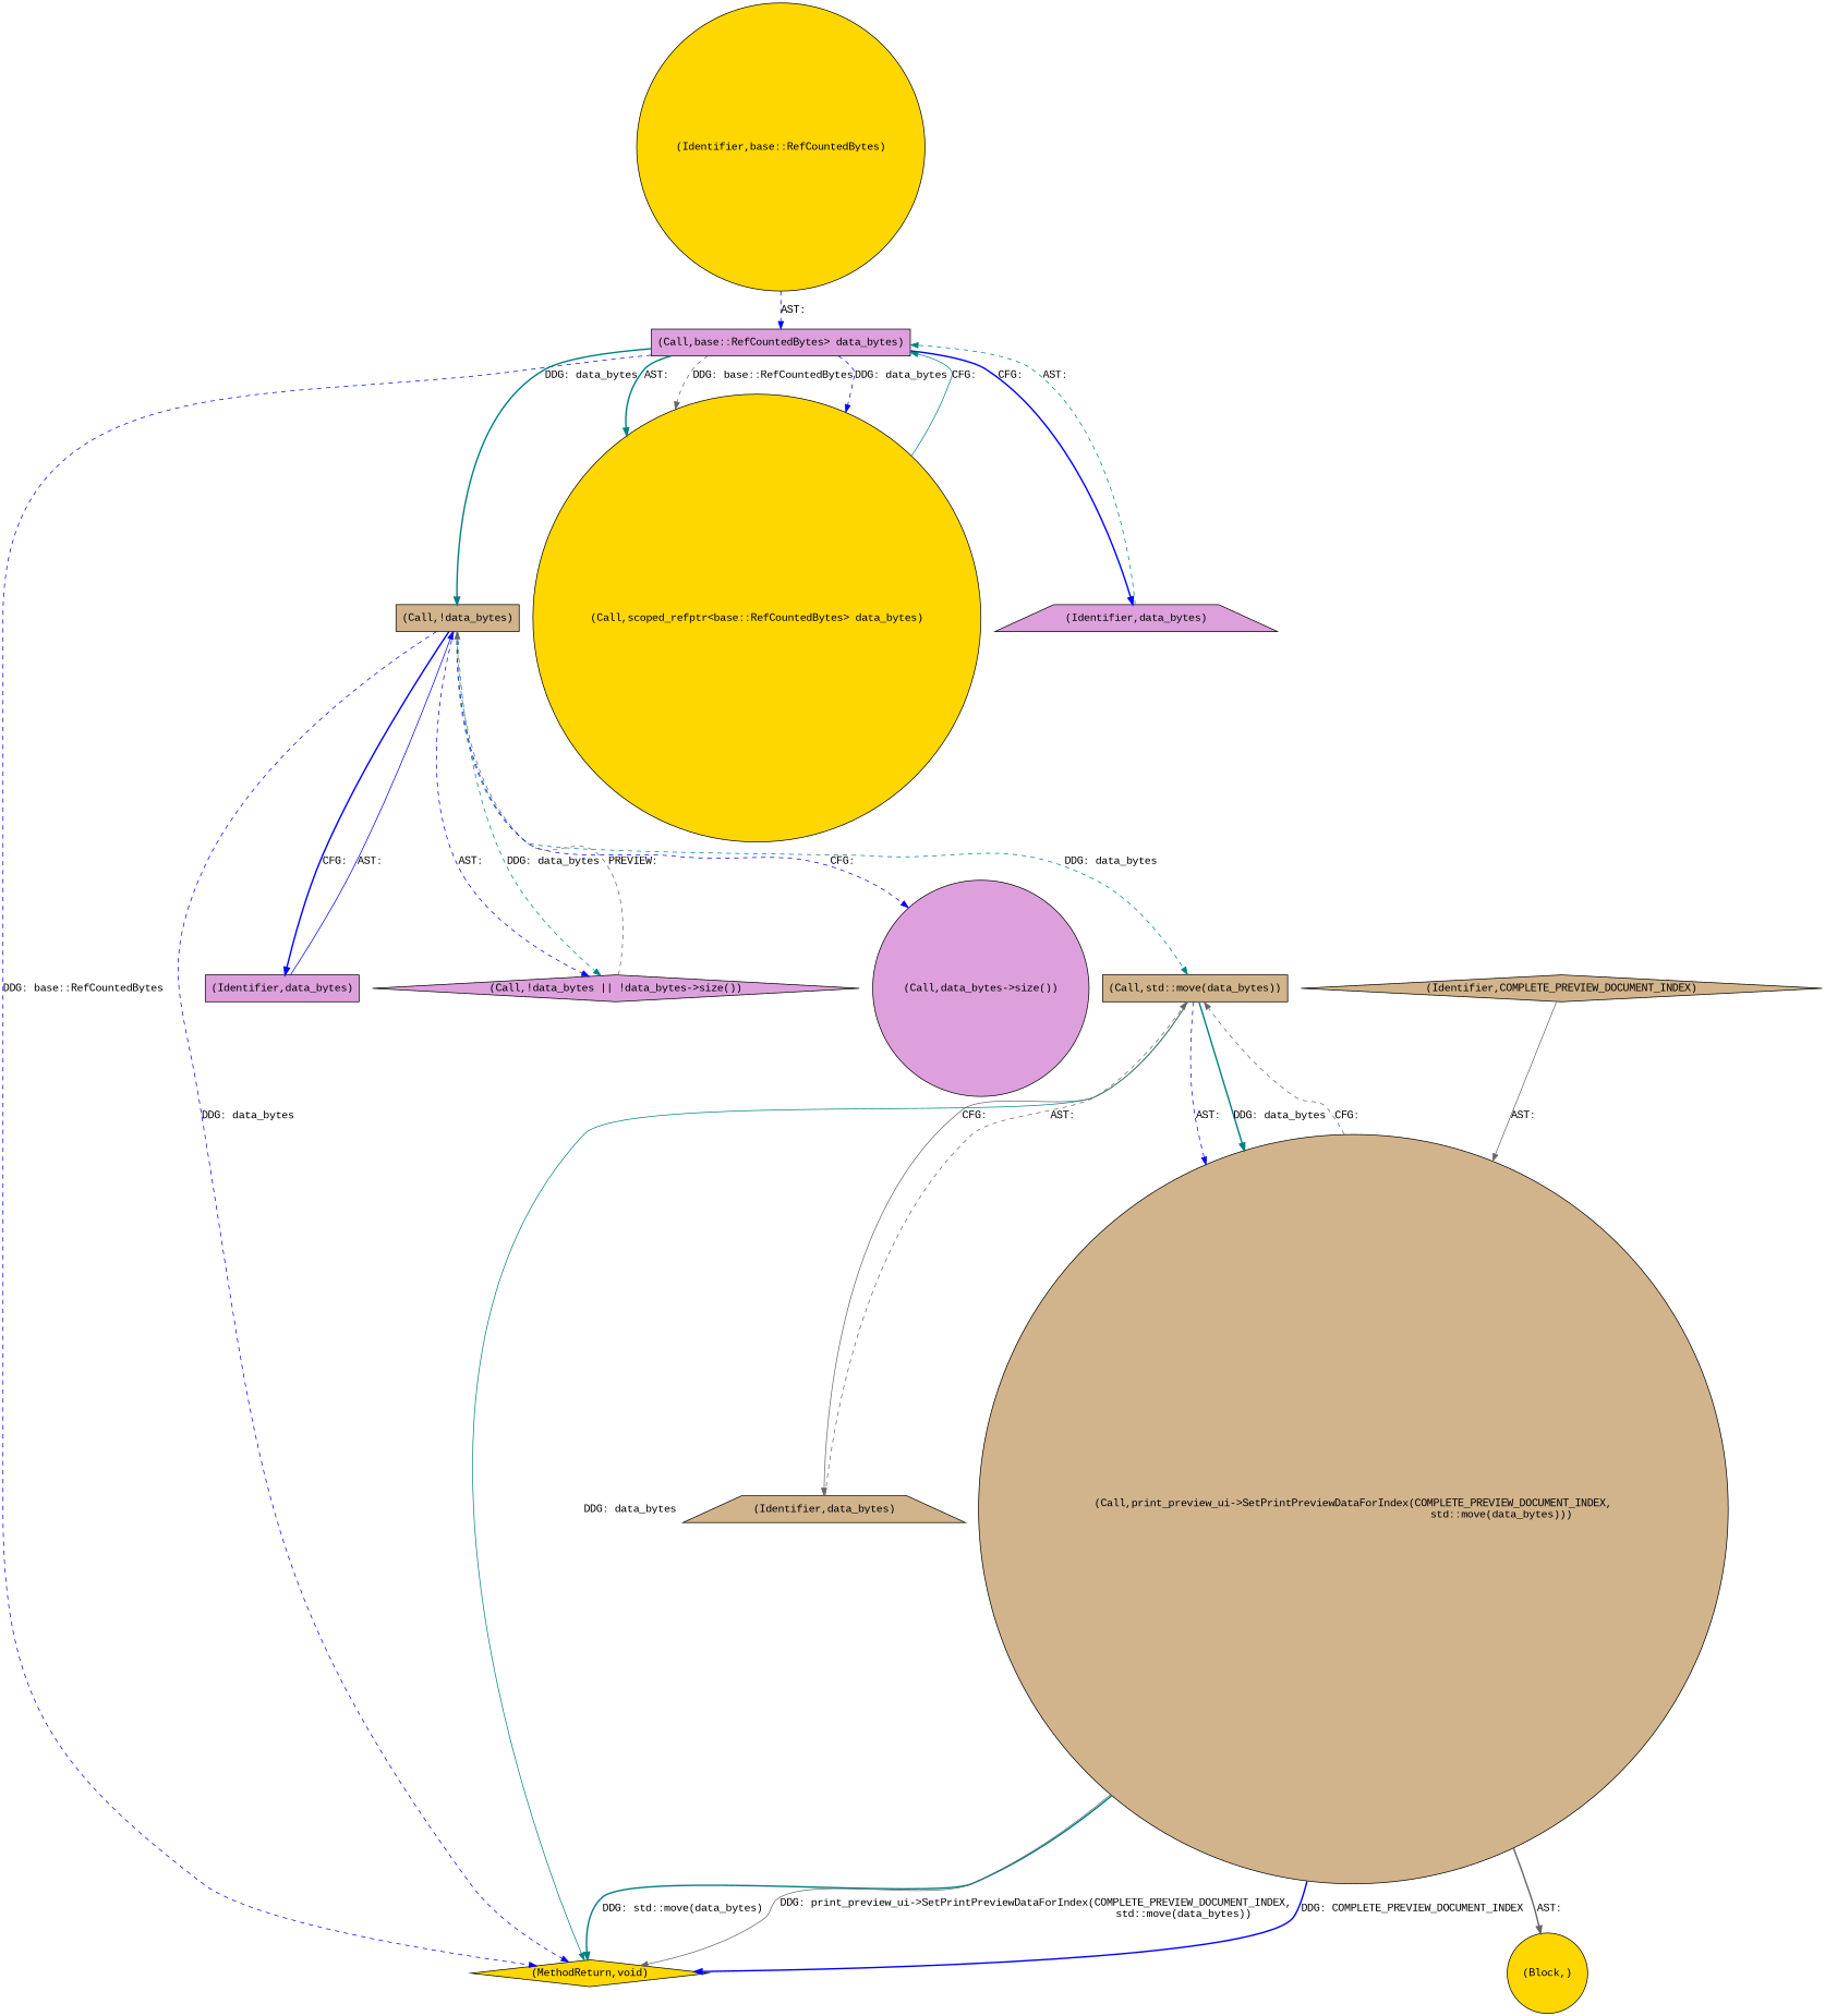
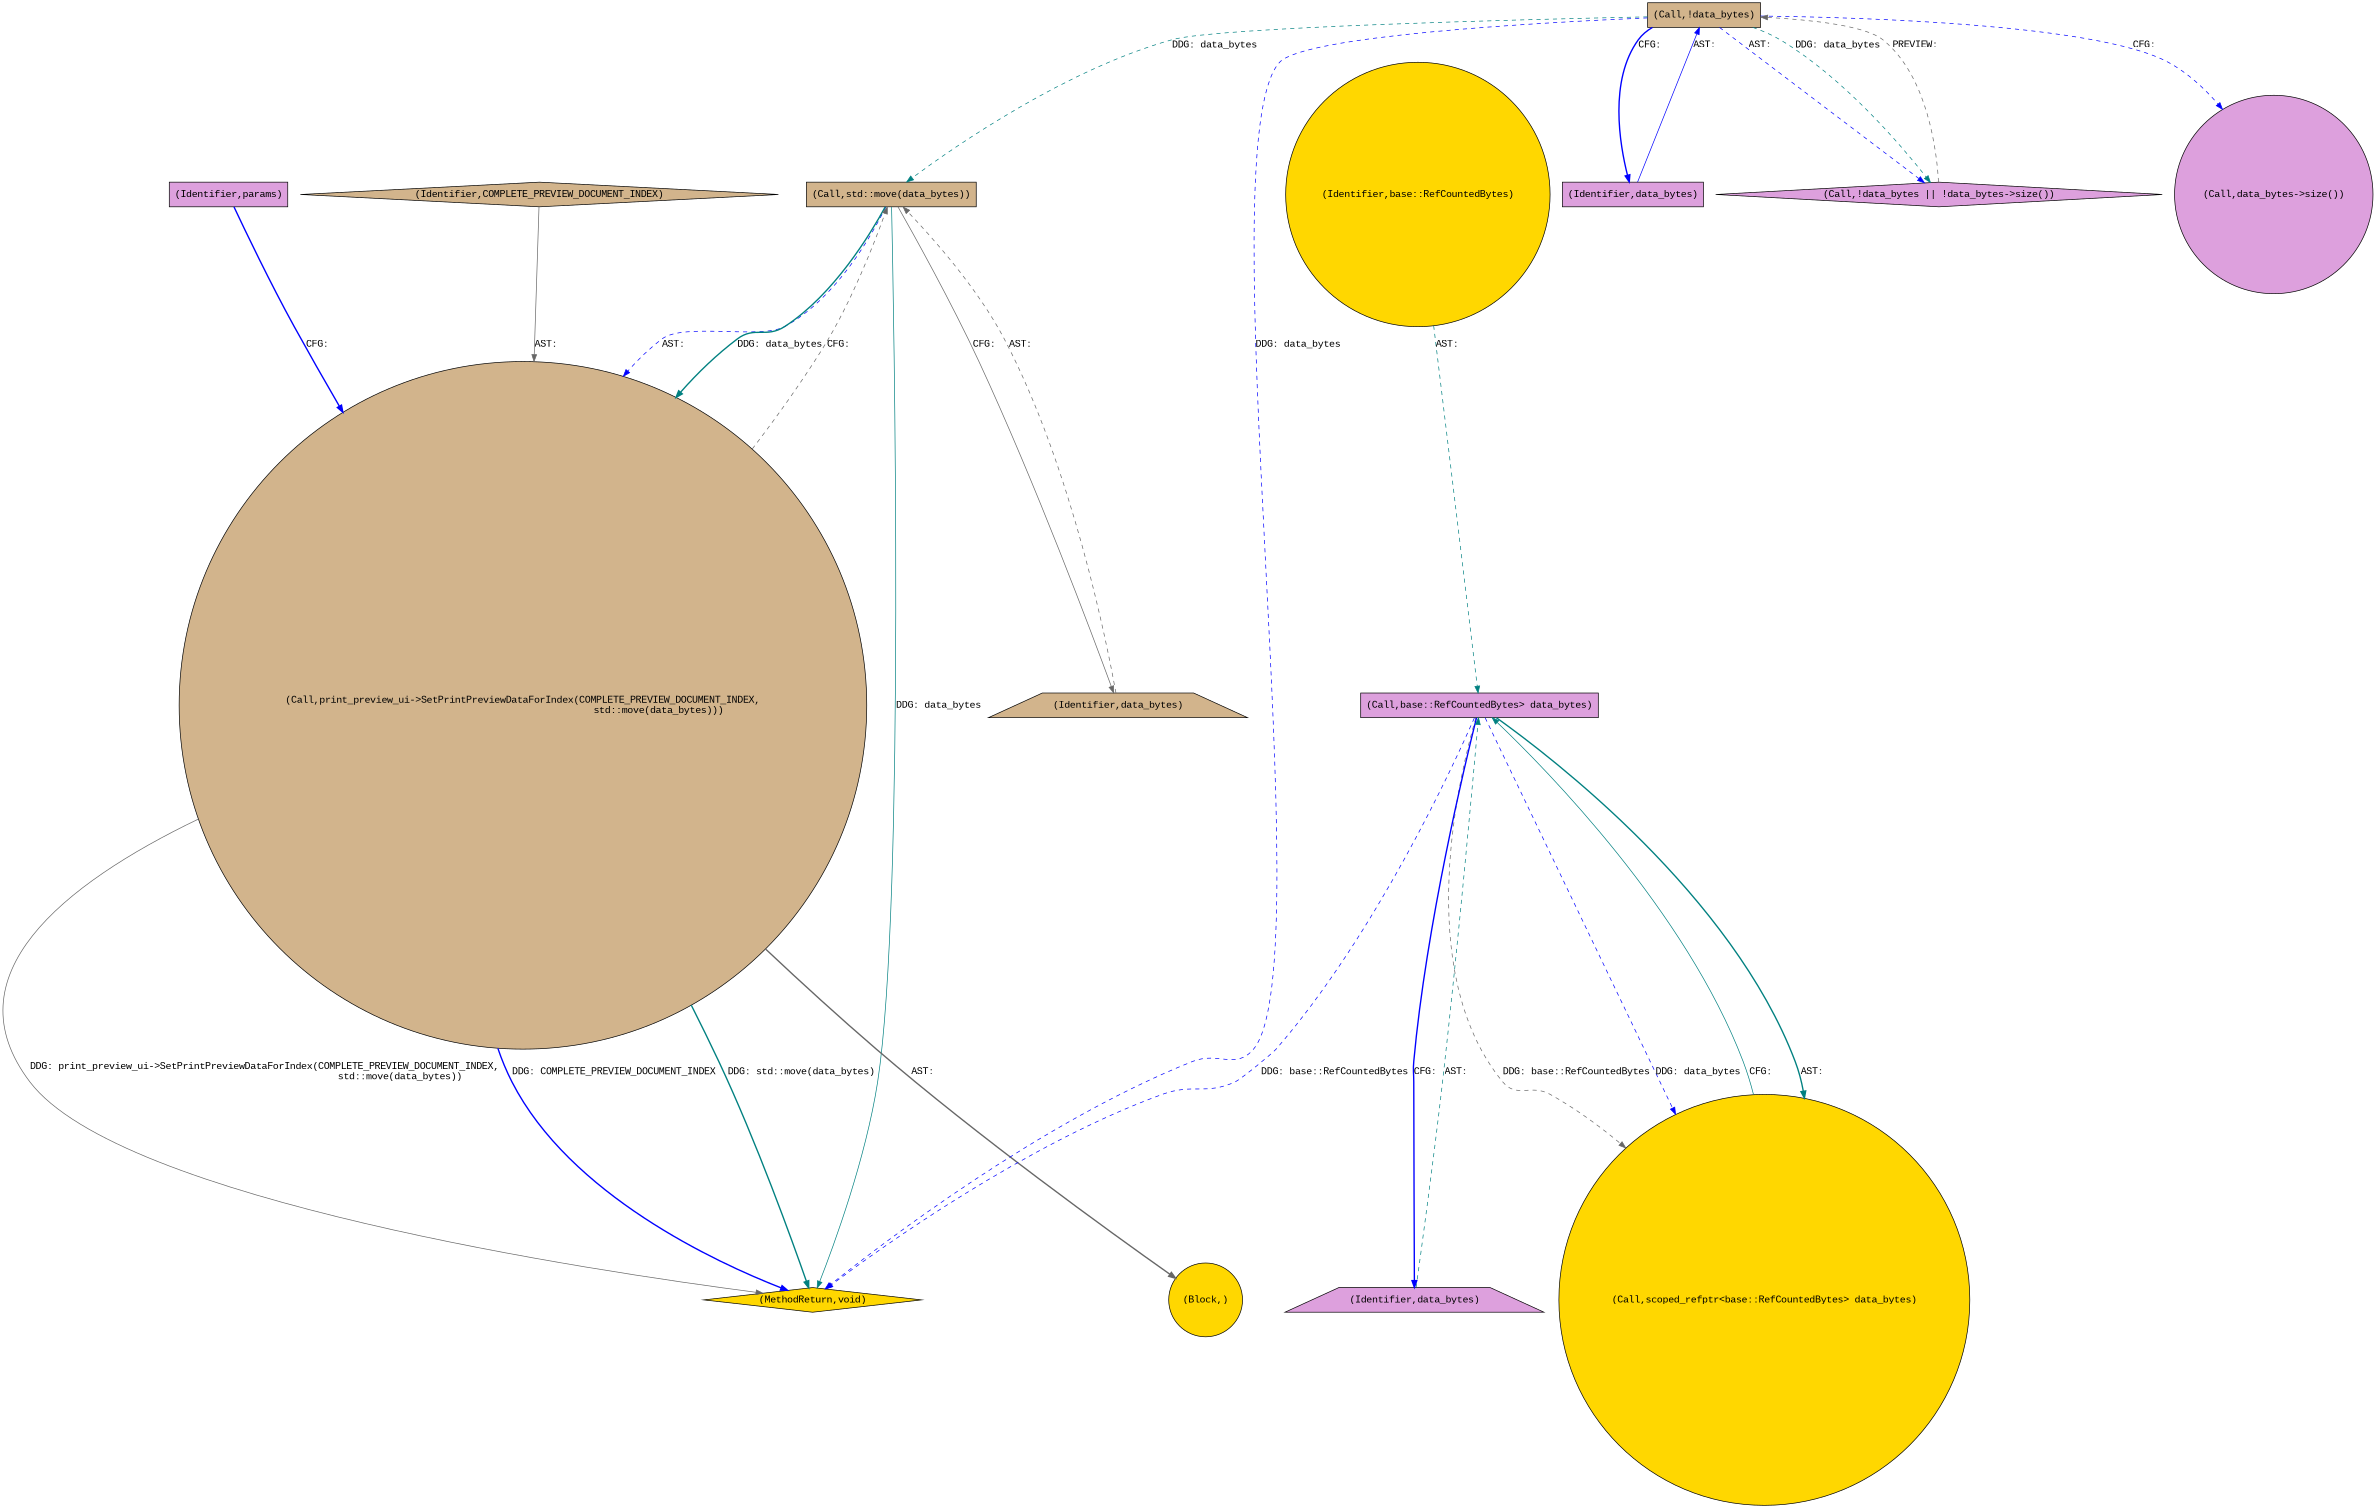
  digraph {
    fontname="Liberation Mono"
    node [fillcolor=plum fontname="Liberation Mono" shape=box style=filled]
    edge [color=blue fontname="Liberation Mono" style=dashed]
    n1 [fillcolor=tan label="(Call,std::move(data_bytes))"]
    n2 [fillcolor=tan label="(Call,print_preview_ui->SetPrintPreviewDataForIndex(COMPLETE_PREVIEW_DOCUMENT_INDEX,\n                                                std::move(data_bytes)))" shape=circle]
    n3 [fillcolor=gold label="(MethodReturn,void)" shape=diamond]
    n4 [fillcolor=tan label="(Identifier,data_bytes)" shape=trapezium]
    n5 [fillcolor=gold label="(Block,)" shape=circle]
    n6 [fillcolor=tan label="(Call,!data_bytes)"]
    n7 [label="(Identifier,data_bytes)"]
    n8 [label="(Call,!data_bytes || !data_bytes->size())" shape=diamond]
    n9 [label="(Call,data_bytes->size())" shape=circle]
    n10 [label="(Call,base::RefCountedBytes> data_bytes)"]
    n11 [fillcolor=gold label="(Call,scoped_refptr<base::RefCountedBytes> data_bytes)" shape=circle]
    n12 [label="(Identifier,data_bytes)" shape=trapezium]
+   n13 [label="(Identifier,params)"]
    n14 [fillcolor=gold label="(Identifier,base::RefCountedBytes)" shape=circle]
    n15 [fillcolor=tan label="(Identifier,COMPLETE_PREVIEW_DOCUMENT_INDEX)" shape=diamond]
    n1 -> n2 [label="AST: "]
    n1 -> n2 [color=teal label="DDG: data_bytes" style=bold]
    n1 -> n3 [color=teal label="DDG: data_bytes" style=solid]
    n1 -> n4 [color=gray40 label="CFG: " style=solid]
    n2 -> n1 [color=gray40 label="CFG: "]
    n2 -> n3 [color=teal label="DDG: std::move(data_bytes)" style=bold]
    n2 -> n3 [color=gray40 label="DDG: print_preview_ui->SetPrintPreviewDataForIndex(COMPLETE_PREVIEW_DOCUMENT_INDEX,\n                                                std::move(data_bytes))" style=solid]
    n2 -> n3 [label="DDG: COMPLETE_PREVIEW_DOCUMENT_INDEX" style=bold]
    n2 -> n5 [color=gray40 label="AST: " style=bold]
    n4 -> n1 [color=gray40 label="AST: "]
    n6 -> n1 [color=teal label="DDG: data_bytes"]
    n6 -> n3 [label="DDG: data_bytes"]
    n6 -> n7 [label="CFG: " style=bold]
    n6 -> n8 [label="AST: "]
    n6 -> n8 [color=teal label="DDG: data_bytes"]
    n6 -> n9 [label="CFG: "]
    n7 -> n6 [label="AST: " style=solid]
    n8 -> n6 [color=gray40 label="PREVIEW: "]
    n10 -> n3 [label="DDG: base::RefCountedBytes"]
-   n10 -> n6 [color=teal label="DDG: data_bytes" style=bold]
    n10 -> n11 [color=teal label="AST: " style=bold]
    n10 -> n11 [color=gray40 label="DDG: base::RefCountedBytes"]
    n10 -> n11 [label="DDG: data_bytes"]
    n10 -> n12 [label="CFG: " style=bold]
    n11 -> n10 [color=teal label="CFG: " style=solid]
    n12 -> n10 [color=teal label="AST: "]
-   n14 -> n10 [label="AST: "]
+   n13 -> n2 [label="CFG: " style=bold]
+   n14 -> n10 [color=teal label="AST: "]
    n15 -> n2 [color=gray40 label="AST: " style=solid]
  }
